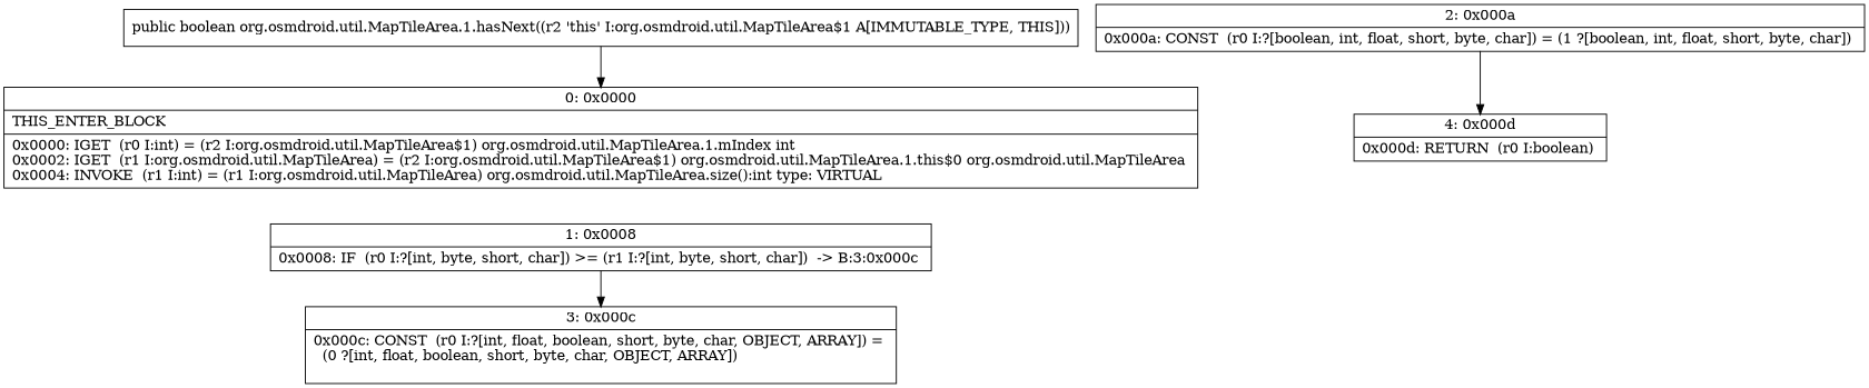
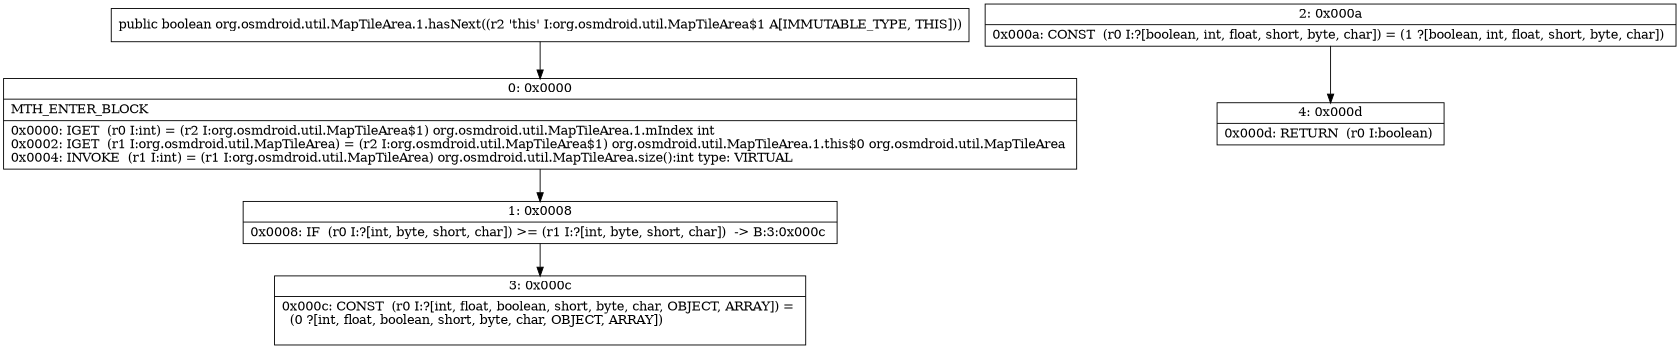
  digraph {
    node [shape=record]
-   n1 [label="{0\:\ 0x0000|THIS_ENTER_BLOCK\l|0x0000: IGET  (r0 I:int) = (r2 I:org.osmdroid.util.MapTileArea$1) org.osmdroid.util.MapTileArea.1.mIndex int \l0x0002: IGET  (r1 I:org.osmdroid.util.MapTileArea) = (r2 I:org.osmdroid.util.MapTileArea$1) org.osmdroid.util.MapTileArea.1.this$0 org.osmdroid.util.MapTileArea \l0x0004: INVOKE  (r1 I:int) = (r1 I:org.osmdroid.util.MapTileArea) org.osmdroid.util.MapTileArea.size():int type: VIRTUAL \l}"]
+   n1 [label="{0\:\ 0x0000|MTH_ENTER_BLOCK\l|0x0000: IGET  (r0 I:int) = (r2 I:org.osmdroid.util.MapTileArea$1) org.osmdroid.util.MapTileArea.1.mIndex int \l0x0002: IGET  (r1 I:org.osmdroid.util.MapTileArea) = (r2 I:org.osmdroid.util.MapTileArea$1) org.osmdroid.util.MapTileArea.1.this$0 org.osmdroid.util.MapTileArea \l0x0004: INVOKE  (r1 I:int) = (r1 I:org.osmdroid.util.MapTileArea) org.osmdroid.util.MapTileArea.size():int type: VIRTUAL \l}"]
    n2 [label="{1\:\ 0x0008|0x0008: IF  (r0 I:?[int, byte, short, char]) \>= (r1 I:?[int, byte, short, char])  \-\> B:3:0x000c \l}"]
    n3 [label="{3\:\ 0x000c|0x000c: CONST  (r0 I:?[int, float, boolean, short, byte, char, OBJECT, ARRAY]) = \l  (0 ?[int, float, boolean, short, byte, char, OBJECT, ARRAY])\l \l}"]
    n4 [label="{2\:\ 0x000a|0x000a: CONST  (r0 I:?[boolean, int, float, short, byte, char]) = (1 ?[boolean, int, float, short, byte, char]) \l}"]
    n5 [label="{4\:\ 0x000d|0x000d: RETURN  (r0 I:boolean) \l}"]
    n6 [label="{public boolean org.osmdroid.util.MapTileArea.1.hasNext((r2 'this' I:org.osmdroid.util.MapTileArea$1 A[IMMUTABLE_TYPE, THIS])) }"]
+   n1 -> n2
    n2 -> n3
    n4 -> n5
    n6 -> n1
  }
